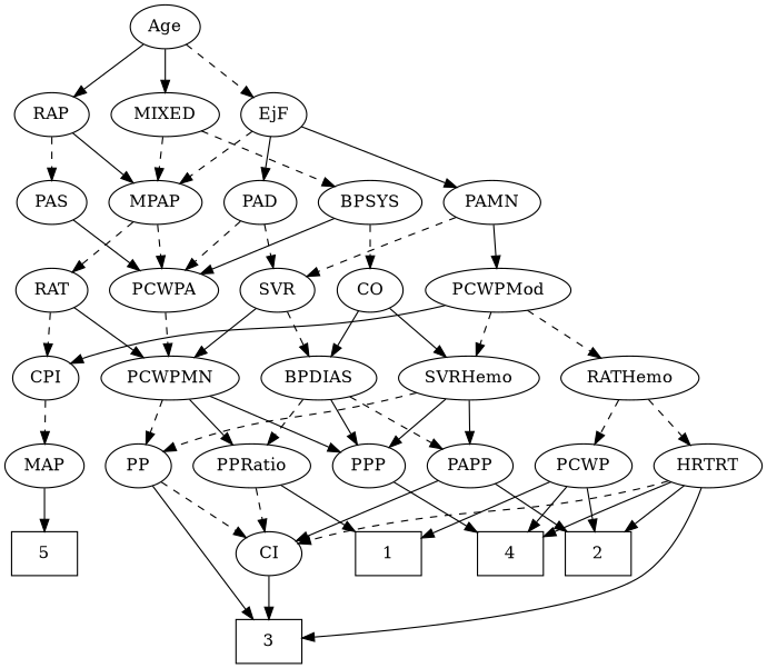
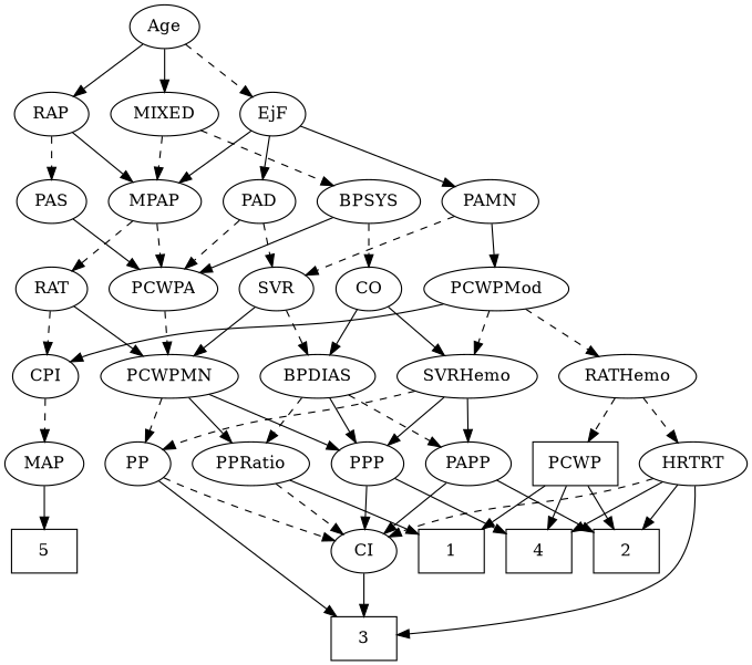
  strict digraph {
    edge [style=solid]
    1 [height=0.5 shape=box width=0.75]
    2 [height=0.5 shape=box width=0.75]
    3 [height=0.5 shape=box width=0.75]
    4 [height=0.5 shape=box width=0.75]
    5 [height=0.5 shape=box width=0.75]
    Age [height=0.5 width=0.75]
    EjF [height=0.5 width=0.75]
    RAP [height=0.5 width=0.77632]
    MIXED [height=0.5 width=1.1193]
    MPAP [height=0.5 width=0.97491]
    PAD [height=0.5 width=0.79437]
    PAMN [height=0.5 width=1.011]
    PAS [height=0.5 width=0.75]
    BPSYS [height=0.5 width=1.0471]
    RAT [height=0.5 width=0.75827]
    PCWPA [height=0.5 width=1.1555]
    SVR [height=0.5 width=0.77632]
    PCWPMod [height=0.5 width=1.4443]
    CO [height=0.5 width=0.75]
    CPI [height=0.5 width=0.75]
    PCWPMN [height=0.5 width=1.3902]
    BPDIAS [height=0.5 width=1.1735]
    SVRHemo [height=0.5 width=1.3902]
    RATHemo [height=0.5 width=1.3721]
    MAP [height=0.5 width=0.84854]
    PP [height=0.5 width=0.75]
    PPP [height=0.5 width=0.75]
    PPRatio [height=0.5 width=1.1013]
    PAPP [height=0.5 width=0.88464]
    CI [height=0.5 width=0.75]
-   PCWP [height=0.5 width=0.97491]
+   PCWP [height=0.5 width=0.97491 shape=box]
    HRTRT [height=0.5 width=1.1013]
    Age -> EjF [style=dashed]
    Age -> RAP
    Age -> MIXED
-   EjF -> MPAP [style=dashed]
+   EjF -> MPAP
    EjF -> PAD
    EjF -> PAMN
    RAP -> MPAP
    RAP -> PAS [style=dashed]
    MIXED -> MPAP [style=dashed]
    MIXED -> BPSYS [style=dashed]
    MPAP -> RAT [style=dashed]
    MPAP -> PCWPA [style=dashed]
    PAD -> PCWPA [style=dashed]
    PAD -> SVR [style=dashed]
    PAMN -> SVR [style=dashed]
    PAMN -> PCWPMod
    PAS -> PCWPA
    BPSYS -> PCWPA
    BPSYS -> CO [style=dashed]
    RAT -> CPI [style=dashed]
    RAT -> PCWPMN
    PCWPA -> PCWPMN [style=dashed]
    SVR -> PCWPMN
    SVR -> BPDIAS [style=dashed]
    PCWPMod -> CPI
    PCWPMod -> SVRHemo [style=dashed]
    PCWPMod -> RATHemo [style=dashed]
    CO -> BPDIAS
    CO -> SVRHemo
    CPI -> MAP [style=dashed]
    PCWPMN -> PP [style=dashed]
    PCWPMN -> PPP
    PCWPMN -> PPRatio
    BPDIAS -> PPP
    BPDIAS -> PPRatio [style=dashed]
    BPDIAS -> PAPP [style=dashed]
    SVRHemo -> PP [style=dashed]
    SVRHemo -> PPP
    SVRHemo -> PAPP
    RATHemo -> PCWP [style=dashed]
    RATHemo -> HRTRT [style=dashed]
    MAP -> 5
    PP -> 3
    PP -> CI [style=dashed]
    PPP -> 4
+   PPP -> CI
    PPRatio -> 1
    PPRatio -> CI [style=dashed]
    PAPP -> 2
    PAPP -> CI
    CI -> 3
    PCWP -> 1
    PCWP -> 2
    PCWP -> 4
    HRTRT -> 2
    HRTRT -> 3
    HRTRT -> 4
    HRTRT -> CI [style=dashed]
  }
